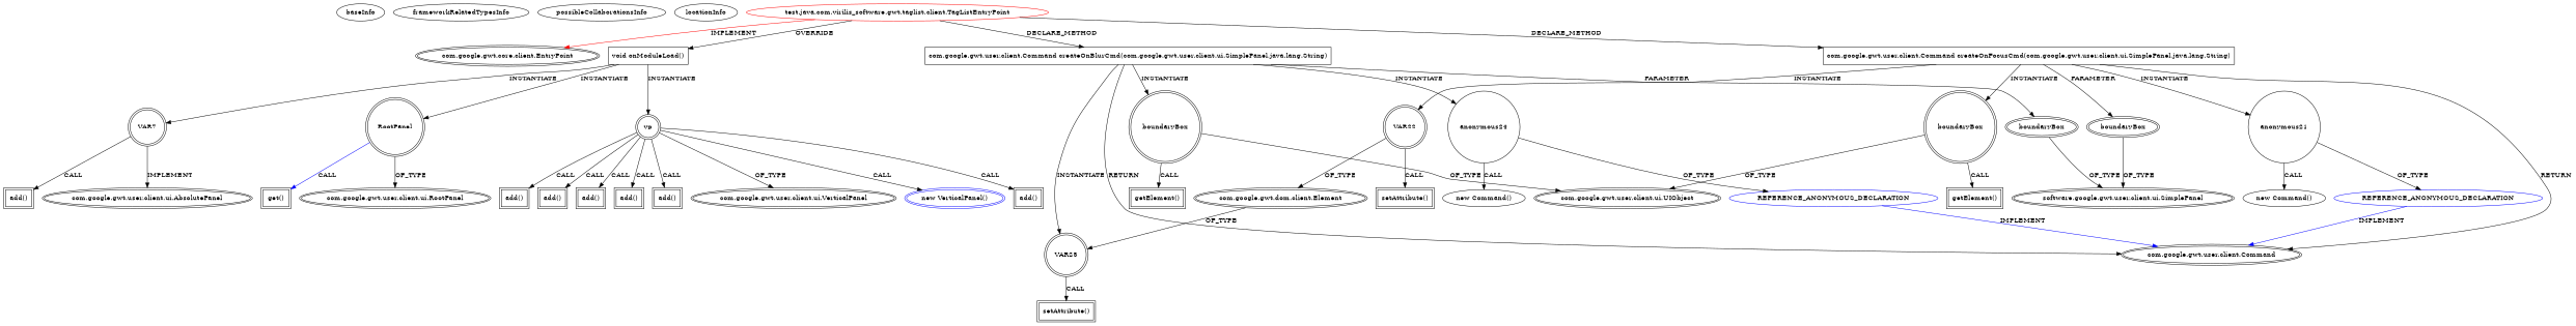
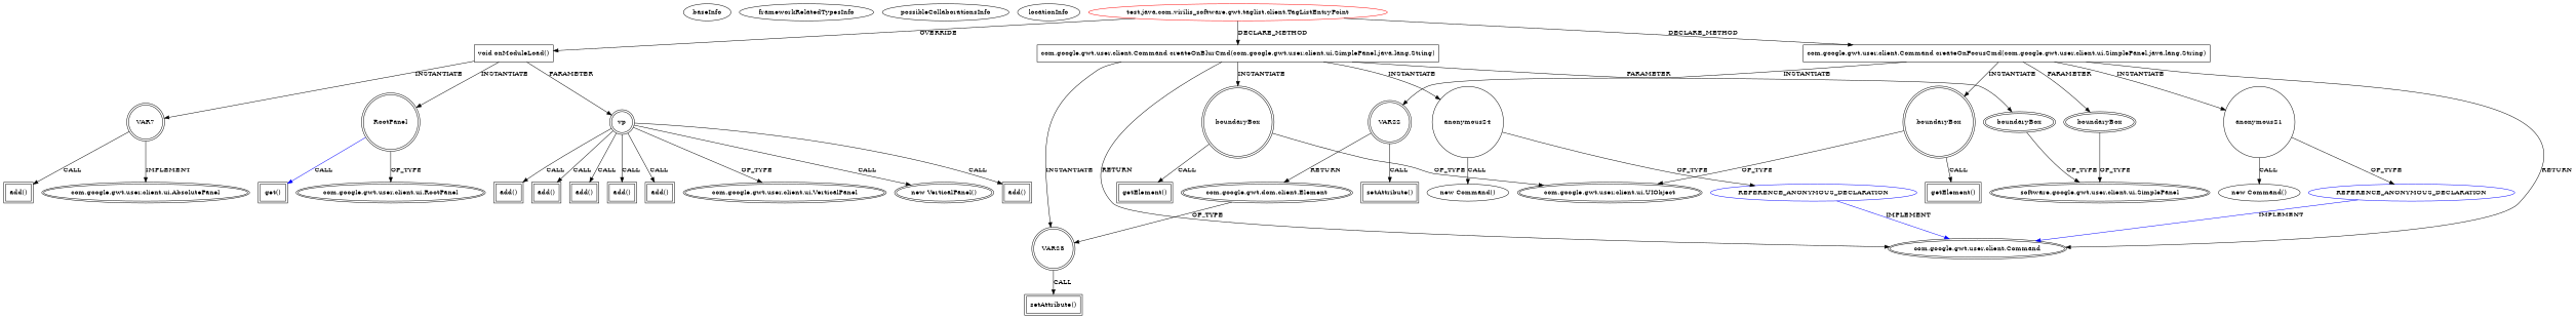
  digraph {
    node [isFrameworkType=true vertexType=INSIDE_CALL peripheries=2]
    baseInfo [category=extension_graph graphId=1048 isAnonymous=false possibleRelation=true isFrameworkType="" vertexType="" peripheries=""]
    frameworkRelatedTypesInfo [0="com.google.gwt.core.client.EntryPoint" isFrameworkType="" vertexType="" peripheries=""]
    possibleCollaborationsInfo [0="1048~CLIENT_METHOD_DECLARATION-INSTANTIATION-~com.google.gwt.core.client.EntryPoint ~com.google.gwt.user.client.Command ~false~true" isFrameworkType="" vertexType="" peripheries=""]
    locationInfo [contextSignature=TagListEntryPoint filePath="/cbopp-gwt-taglist/gwt-taglist-master/src/test/java/com/virilis_software/gwt/taglist/client/TagListEntryPoint.java" graphId=1048 projectName="cbopp-gwt-taglist" isFrameworkType="" vertexType="" peripheries=""]
    n5 [color=red isFrameworkType=false label="test.java.com.virilis_software.gwt.taglist.client.TagListEntryPoint" vertexType=ROOT_CLIENT_CLASS_DECLARATION peripheries=""]
-   n6 [label="com.google.gwt.core.client.EntryPoint" vertexType=FRAMEWORK_INTERFACE_TYPE]
    n7 [isFrameworkType=false label="void onModuleLoad()" shape=box vertexType=OVERRIDING_METHOD_DECLARATION peripheries=""]
    n8 [isFrameworkType=false label="com.google.gwt.user.client.Command createOnFocusCmd(com.google.gwt.user.client.ui.SimplePanel,java.lang.String)" shape=box vertexType=CLIENT_METHOD_DECLARATION peripheries=""]
    n9 [isFrameworkType=false label="com.google.gwt.user.client.Command createOnBlurCmd(com.google.gwt.user.client.ui.SimplePanel,java.lang.String)" shape=box vertexType=CLIENT_METHOD_DECLARATION peripheries=""]
    n10 [label=vp shape=circle vertexType=VARIABLE_EXPRESION]
    n11 [label=VAR7 shape=circle vertexType=VARIABLE_EXPRESION]
    n12 [label=RootPanel shape=circle vertexType=VARIABLE_EXPRESION]
    n13 [label="com.google.gwt.user.client.Command" vertexType=FRAMEWORK_INTERFACE_TYPE]
    n14 [label=boundaryBox vertexType=PARAMETER_DECLARATION]
    n15 [isFrameworkType=false label=anonymous21 shape=circle vertexType=VARIABLE_EXPRESION peripheries=""]
    n16 [label=VAR22 shape=circle vertexType=VARIABLE_EXPRESION]
    n17 [label=boundaryBox shape=circle vertexType=VARIABLE_EXPRESION]
    n18 [label=boundaryBox vertexType=PARAMETER_DECLARATION]
    n19 [isFrameworkType=false label=anonymous24 shape=circle vertexType=VARIABLE_EXPRESION peripheries=""]
    n20 [label=VAR25 shape=circle vertexType=VARIABLE_EXPRESION]
    n21 [label=boundaryBox shape=circle vertexType=VARIABLE_EXPRESION]
    n22 [label="com.google.gwt.user.client.ui.VerticalPanel" vertexType=FRAMEWORK_CLASS_TYPE]
-   n23 [label="new VerticalPanel()" vertexType=CONSTRUCTOR_CALL color=blue]
+   n23 [label="new VerticalPanel()" vertexType=CONSTRUCTOR_CALL]
    n24 [label="add()" shape=box]
    n25 [label="add()" shape=box]
    n26 [label="add()" shape=box]
    n27 [label="add()" shape=box]
    n28 [label="add()" shape=box]
    n29 [label="add()" shape=box]
    n30 [label="com.google.gwt.user.client.ui.AbsolutePanel" vertexType=FRAMEWORK_CLASS_TYPE]
    n31 [label="add()" shape=box]
    n32 [label="com.google.gwt.user.client.ui.RootPanel" vertexType=FRAMEWORK_CLASS_TYPE]
    n33 [label="get()" shape=box]
    n34 [label="software.google.gwt.user.client.ui.SimplePanel" vertexType=FRAMEWORK_CLASS_TYPE]
    n35 [color=blue isFrameworkType=false label=REFERENCE_ANONYMOUS_DECLARATION vertexType=REFERENCE_ANONYMOUS_DECLARATION peripheries=""]
    n36 [isFrameworkType=false label="new Command()" vertexType=CONSTRUCTOR_CALL peripheries=""]
    n37 [label="com.google.gwt.dom.client.Element" vertexType=FRAMEWORK_CLASS_TYPE]
    n38 [label="setAttribute()" shape=box]
    n39 [label="com.google.gwt.user.client.ui.UIObject" vertexType=FRAMEWORK_CLASS_TYPE]
    n40 [label="getElement()" shape=box]
    n41 [color=blue isFrameworkType=false label=REFERENCE_ANONYMOUS_DECLARATION vertexType=REFERENCE_ANONYMOUS_DECLARATION peripheries=""]
    n42 [isFrameworkType=false label="new Command()" vertexType=CONSTRUCTOR_CALL peripheries=""]
    n43 [label="setAttribute()" shape=box]
    n44 [label="getElement()" shape=box]
-   n5 -> n6 [color=red label=IMPLEMENT]
    n5 -> n7 [label=OVERRIDE]
    n5 -> n8 [label=DECLARE_METHOD]
    n5 -> n9 [label=DECLARE_METHOD]
-   n7 -> n10 [label=INSTANTIATE]
+   n7 -> n10 [label=PARAMETER]
    n7 -> n11 [label=INSTANTIATE]
    n7 -> n12 [label=INSTANTIATE]
    n8 -> n13 [label=RETURN]
    n8 -> n14 [label=PARAMETER]
    n8 -> n15 [label=INSTANTIATE]
    n8 -> n16 [label=INSTANTIATE]
    n8 -> n17 [label=INSTANTIATE]
    n9 -> n13 [label=RETURN]
    n9 -> n18 [label=PARAMETER]
    n9 -> n19 [label=INSTANTIATE]
    n9 -> n20 [label=INSTANTIATE]
    n9 -> n21 [label=INSTANTIATE]
    n10 -> n22 [label=OF_TYPE]
    n10 -> n23 [label=CALL]
    n10 -> n24 [label=CALL]
    n10 -> n25 [label=CALL]
    n10 -> n26 [label=CALL]
    n10 -> n27 [label=CALL]
    n10 -> n28 [label=CALL]
    n10 -> n29 [label=CALL]
    n11 -> n30 [label=IMPLEMENT]
    n11 -> n31 [label=CALL]
    n12 -> n32 [label=OF_TYPE]
    n12 -> n33 [color=blue label=CALL]
    n14 -> n34 [label=OF_TYPE]
    n15 -> n35 [label=OF_TYPE]
    n15 -> n36 [label=CALL]
-   n16 -> n37 [label=OF_TYPE]
+   n16 -> n37 [label=RETURN]
    n16 -> n38 [label=CALL]
    n17 -> n39 [label=OF_TYPE]
    n17 -> n40 [label=CALL]
    n18 -> n34 [label=OF_TYPE]
    n19 -> n41 [label=OF_TYPE]
    n19 -> n42 [label=CALL]
    n20 -> n43 [label=CALL]
    n21 -> n39 [label=OF_TYPE]
    n21 -> n44 [label=CALL]
    n35 -> n13 [color=blue label=IMPLEMENT]
    n37 -> n20 [label=OF_TYPE]
    n41 -> n13 [color=blue label=IMPLEMENT]
  }
